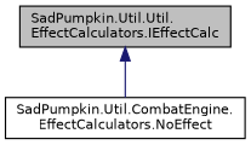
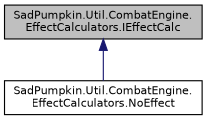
  digraph {
    node [color=black fontname=Helvetica fontsize=10 shape=record style=filled]
-   n1 [fillcolor=grey75 fontcolor=black height=0.2 label="SadPumpkin.Util.Util.\lEffectCalculators.IEffectCalc" width=0.4]
+   n1 [fillcolor=grey75 fontcolor=black height=0.2 label="SadPumpkin.Util.CombatEngine.\lEffectCalculators.IEffectCalc" width=0.4]
    n2 [fillcolor=white height=0.2 label="SadPumpkin.Util.CombatEngine.\lEffectCalculators.NoEffect" width=0.4]
    n1 -> n2 [color=midnightblue dir=back fontname=Helvetica fontsize=10 labelfontname=Helvetica labelfontsize=10 style=solid]
  }
